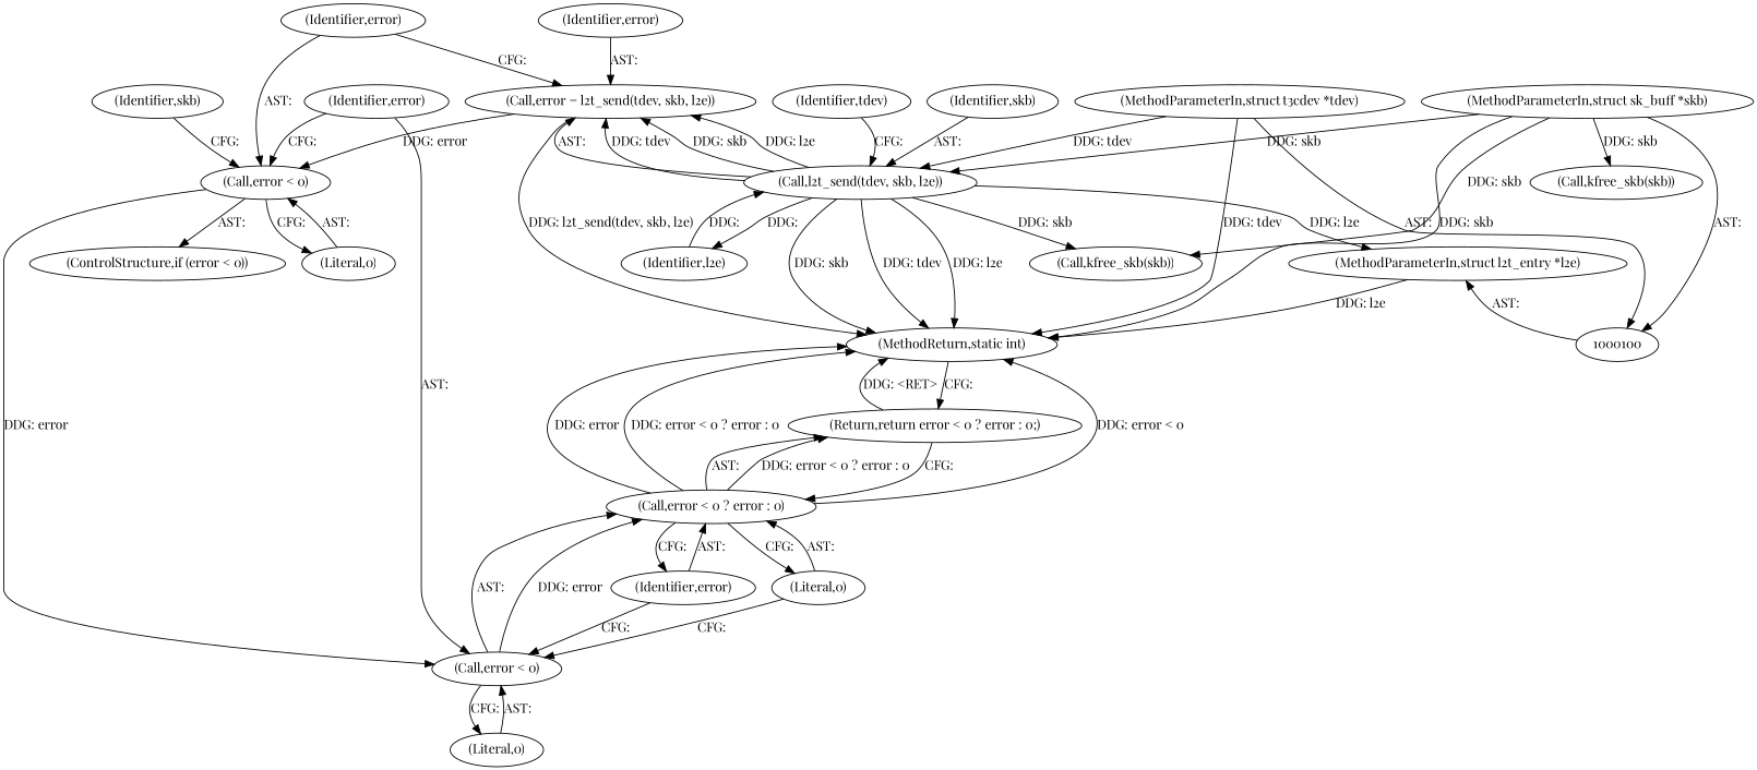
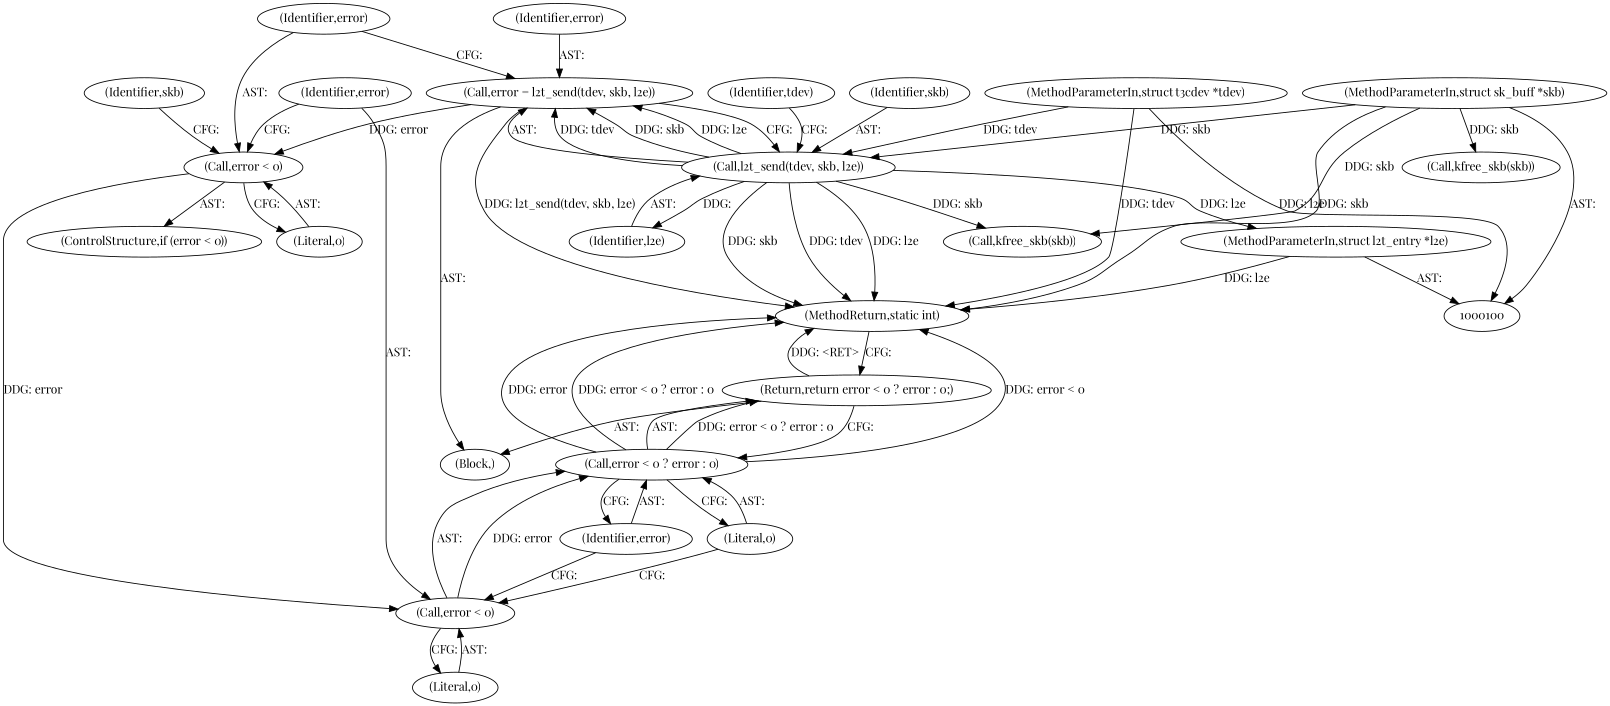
  digraph {
    fontname="Playfair Display"
    node [fontname="Playfair Display"]
    edge [fontname="Playfair Display"]
    n1 [label="(Call,error = l2t_send(tdev, skb, l2e))"]
    n2 [label="(Call,l2t_send(tdev, skb, l2e))"]
    n3 [label="(Call,error < 0)"]
    n4 [label="(MethodReturn,static int)"]
+   n5 [label="(Block,)"]
    n6 [label="(Identifier,l2e)"]
    n7 [label="(Call,kfree_skb(skb))"]
    n8 [label="(MethodParameterIn,struct l2t_entry *l2e)"]
    n9 [label="(Call,error < 0)"]
    n10 [label="(Literal,0)"]
    n11 [label="(ControlStructure,if (error < 0))"]
    n12 [label="(Return,return error < 0 ? error : 0;)"]
    n13 [label="(MethodParameterIn,struct t3cdev *tdev)"]
    1000100
    n15 [label="(MethodParameterIn,struct sk_buff *skb)"]
    n16 [label="(Call,kfree_skb(skb))"]
    n17 [label="(Call,error < 0 ? error : 0)"]
    n18 [label="(Literal,0)"]
    n19 [label="(Identifier,error)"]
    n20 [label="(Literal,0)"]
    n21 [label="(Identifier,skb)"]
    n22 [label="(Identifier,error)"]
    n23 [label="(Identifier,error)"]
    n24 [label="(Identifier,tdev)"]
    n25 [label="(Identifier,error)"]
    n26 [label="(Identifier,skb)"]
+   n1 -> n2 [label="CFG: "]
    n1 -> n3 [label="DDG: error"]
    n1 -> n4 [label="DDG: l2t_send(tdev, skb, l2e)"]
+   n1 -> n5 [label="AST: "]
    n2 -> n1 [label="AST: "]
    n2 -> n1 [label="DDG: tdev"]
    n2 -> n1 [label="DDG: skb"]
    n2 -> n1 [label="DDG: l2e"]
    n2 -> n4 [label="DDG: skb"]
    n2 -> n4 [label="DDG: tdev"]
    n2 -> n4 [label="DDG: l2e"]
    n2 -> n6 [label="DDG: "]
    n2 -> n7 [label="DDG: skb"]
    n2 -> n8 [label="DDG: l2e"]
    n3 -> n9 [label="DDG: error"]
    n3 -> n10 [label="CFG: "]
    n3 -> n11 [label="AST: "]
    n4 -> n12 [label="CFG: "]
-   n6 -> n2 [label="DDG: "]
+   n6 -> n2 [label="AST: "]
    n8 -> n4 [label="DDG: l2e"]
-   1000100 -> n8 [label="AST: "]
+   n8 -> 1000100 [label="AST: "]
    n9 -> n17 [label="AST: "]
    n9 -> n17 [label="DDG: error"]
    n9 -> n18 [label="CFG: "]
    n10 -> n3 [label="AST: "]
    n12 -> n4 [label="DDG: <RET>"]
+   n12 -> n5 [label="AST: "]
    n12 -> n17 [label="CFG: "]
    n13 -> n2 [label="DDG: tdev"]
    n13 -> n4 [label="DDG: tdev"]
-   n13 -> 1000100 [label="AST: "]
+   n13 -> 1000100 [label="DDG: l2e"]
    n15 -> n2 [label="DDG: skb"]
    n15 -> n4 [label="DDG: skb"]
    n15 -> n7 [label="DDG: skb"]
    n15 -> 1000100 [label="AST: "]
    n15 -> n16 [label="DDG: skb"]
    n17 -> n4 [label="DDG: error < 0 ? error : 0"]
    n17 -> n4 [label="DDG: error < 0"]
    n17 -> n4 [label="DDG: error"]
    n17 -> n12 [label="AST: "]
    n17 -> n12 [label="DDG: error < 0 ? error : 0"]
    n17 -> n19 [label="CFG: "]
    n17 -> n20 [label="CFG: "]
    n18 -> n9 [label="AST: "]
    n19 -> n9 [label="CFG: "]
    n19 -> n17 [label="AST: "]
    n20 -> n9 [label="CFG: "]
    n20 -> n17 [label="AST: "]
    n21 -> n3 [label="CFG: "]
    n22 -> n3 [label="CFG: "]
    n22 -> n9 [label="AST: "]
    n23 -> n1 [label="CFG: "]
    n23 -> n3 [label="AST: "]
    n24 -> n2 [label="CFG: "]
    n25 -> n1 [label="AST: "]
    n26 -> n2 [label="AST: "]
  }
